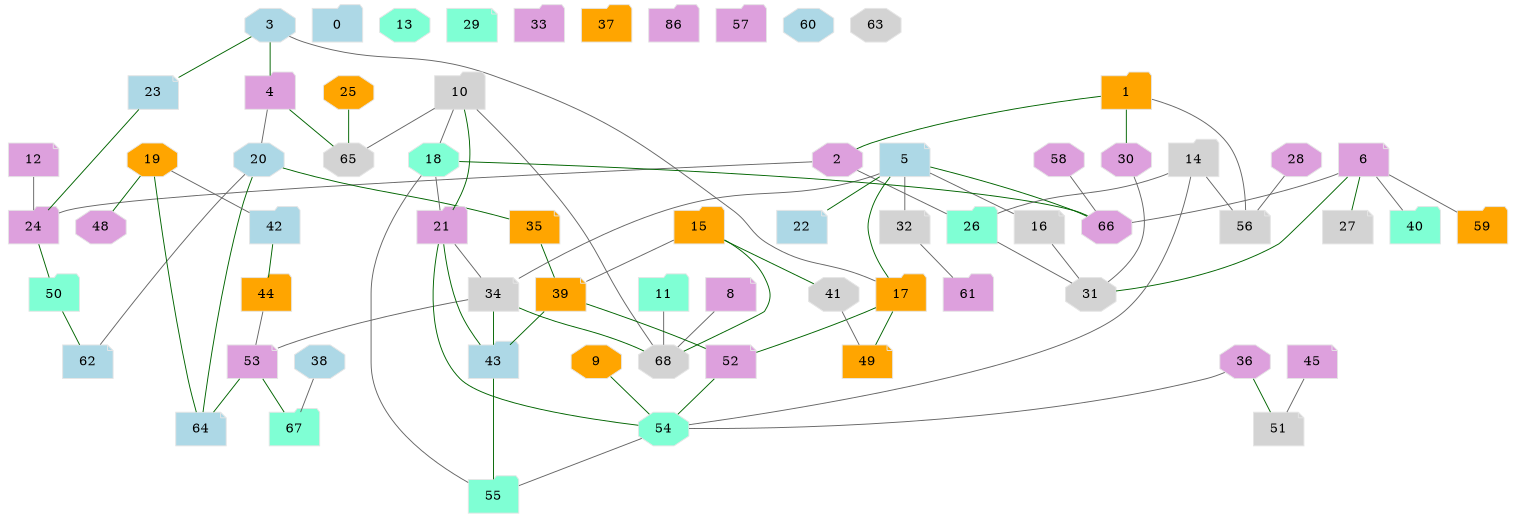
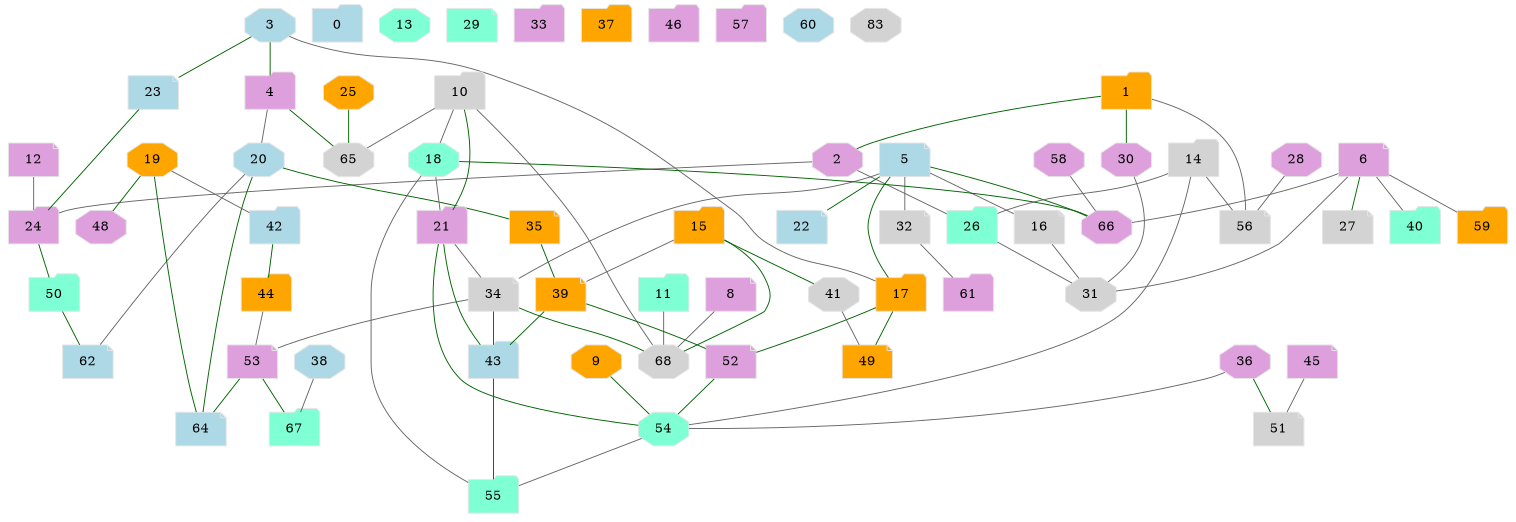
  graph {
    node [color=gray90 fillcolor=plum shape=folder style=filled]
    edge [color=gray40]
    1 [fillcolor=orange]
    2 [shape=octagon]
    30 [shape=octagon]
    56 [fillcolor=lightgrey shape=note]
    24
    26 [fillcolor=aquamarine]
    31 [fillcolor=lightgrey shape=octagon]
    50 [fillcolor=aquamarine]
    3 [fillcolor=lightblue shape=octagon]
    4
    17 [fillcolor=orange]
    23 [fillcolor=lightblue shape=note]
    20 [fillcolor=lightblue shape=octagon]
    65 [fillcolor=lightgrey shape=octagon]
    49 [fillcolor=orange shape=note]
    52 [shape=note]
    64 [fillcolor=lightblue shape=note]
    35 [fillcolor=orange shape=note]
    62 [fillcolor=lightblue shape=note]
    5 [fillcolor=lightblue shape=note]
    16 [fillcolor=lightgrey shape=note]
    22 [fillcolor=lightblue shape=note]
    32 [fillcolor=lightgrey shape=note]
    34 [fillcolor=lightgrey shape=note]
    66 [shape=octagon]
    61
    68 [fillcolor=lightgrey shape=octagon]
    43 [fillcolor=lightblue]
    53 [shape=note]
    6 [shape=note]
    27 [fillcolor=lightgrey shape=note]
    40 [fillcolor=aquamarine]
    59 [fillcolor=orange]
    n34 [fillcolor=lightblue label=0]
    8 [shape=note]
    9 [fillcolor=orange shape=octagon]
    54 [fillcolor=aquamarine shape=octagon]
    55 [fillcolor=aquamarine]
    10 [fillcolor=lightgrey]
    18 [fillcolor=aquamarine shape=octagon]
    21
    45 [shape=note]
    51 [fillcolor=lightgrey shape=note]
    11 [fillcolor=aquamarine]
    12 [shape=note]
    13 [fillcolor=aquamarine shape=octagon]
    14 [fillcolor=lightgrey]
    15 [fillcolor=orange]
    39 [fillcolor=orange shape=note]
    41 [fillcolor=lightgrey shape=octagon]
    19 [fillcolor=orange shape=octagon]
    42 [fillcolor=lightblue]
    48 [shape=octagon]
    44 [fillcolor=orange]
    25 [fillcolor=orange shape=octagon]
    28 [shape=octagon]
    29 [fillcolor=aquamarine shape=note]
    33
    67 [fillcolor=aquamarine]
    36 [shape=octagon]
    37 [fillcolor=orange]
    38 [fillcolor=lightblue shape=octagon]
-   46 [label=86]
+   46
    57
    58 [shape=octagon]
    60 [fillcolor=lightblue shape=octagon]
-   63 [fillcolor=lightgrey shape=octagon]
+   63 [fillcolor=lightgrey shape=octagon label=83]
    1 -- 2 [color=darkgreen]
    1 -- 30 [color=darkgreen]
    1 -- 56
    2 -- 24
    2 -- 26
    30 -- 31
    24 -- 50 [color=darkgreen]
    26 -- 31
    50 -- 62 [color=darkgreen]
    3 -- 4 [color=darkgreen]
    3 -- 17
    3 -- 23 [color=darkgreen]
    4 -- 20
    4 -- 65 [color=darkgreen]
    17 -- 49 [color=darkgreen]
    17 -- 52 [color=darkgreen]
    23 -- 24 [color=darkgreen]
    20 -- 64 [color=darkgreen]
    20 -- 35 [color=darkgreen]
    20 -- 62
    52 -- 54 [color=darkgreen]
    35 -- 39 [color=darkgreen]
    5 -- 17 [color=darkgreen]
    5 -- 16
    5 -- 22 [color=darkgreen]
    5 -- 32
    5 -- 34
    5 -- 66 [color=darkgreen]
    16 -- 31
    32 -- 61
    34 -- 68 [color=darkgreen]
    34 -- 43 [color=darkgreen]
    34 -- 53
    43 -- 55 [color=darkgreen]
    53 -- 64 [color=darkgreen]
    53 -- 67 [color=darkgreen]
-   6 -- 31 [color=darkgreen]
+   6 -- 31
    6 -- 66
    6 -- 27 [color=darkgreen]
    6 -- 40
    6 -- 59
    8 -- 68
    9 -- 54 [color=darkgreen]
    54 -- 55
    10 -- 65
    10 -- 68
    10 -- 18
    10 -- 21 [color=darkgreen]
    18 -- 66 [color=darkgreen]
    18 -- 55
    18 -- 21
    21 -- 34
    21 -- 43 [color=darkgreen]
    21 -- 54 [color=darkgreen]
    45 -- 51
    11 -- 68
    12 -- 24
    14 -- 56
    14 -- 26
    14 -- 54
    15 -- 68 [color=darkgreen]
    15 -- 39
    15 -- 41 [color=darkgreen]
    39 -- 52 [color=darkgreen]
    39 -- 43 [color=darkgreen]
    41 -- 49
    19 -- 64 [color=darkgreen]
    19 -- 42
    19 -- 48 [color=darkgreen]
    42 -- 44 [color=darkgreen]
    44 -- 53
    25 -- 65 [color=darkgreen]
    28 -- 56
    36 -- 54
    36 -- 51 [color=darkgreen]
    38 -- 67
    58 -- 66
  }
